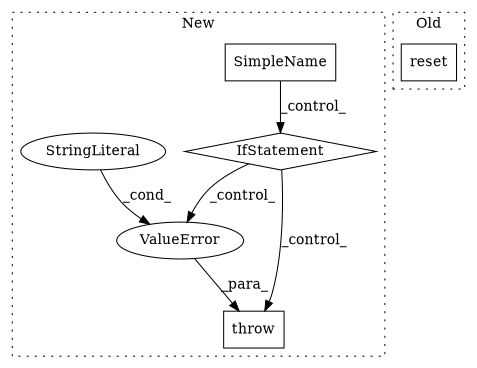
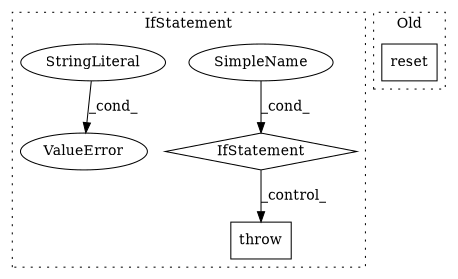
  digraph {
    node [a=32 shape=ellipse]
    n1 [l="11,1" label=ValueError s="9371,9426"]
-   n2 [a=42 label=SimpleName shape=box]
+   n2 [a=42 label=SimpleName]
    n3 [a=53 l=6 label=throw s=9365 shape=box]
    n4 [a=25 l="4,2" label=IfStatement s="9322,9355" shape=diamond]
    n5 [a=45 l=44 label=StringLiteral s=9382]
    n6 [l=7 label=reset s=8749 shape=box]
    subgraph cluster_1 {
-     label=New
+     label=IfStatement
      style=dotted
      n1
      n2
      n3
      n4
      n5
    }
    subgraph cluster_2 {
      label=Old
      style=dotted
      n6
    }
-   n1 -> n3 [label=_para_]
-   n2 -> n4 [label=_control_]
-   n4 -> n1 [label=_control_]
+   n2 -> n4 [label=_cond_]
    n4 -> n3 [label=_control_]
    n5 -> n1 [label=_cond_]
  }
